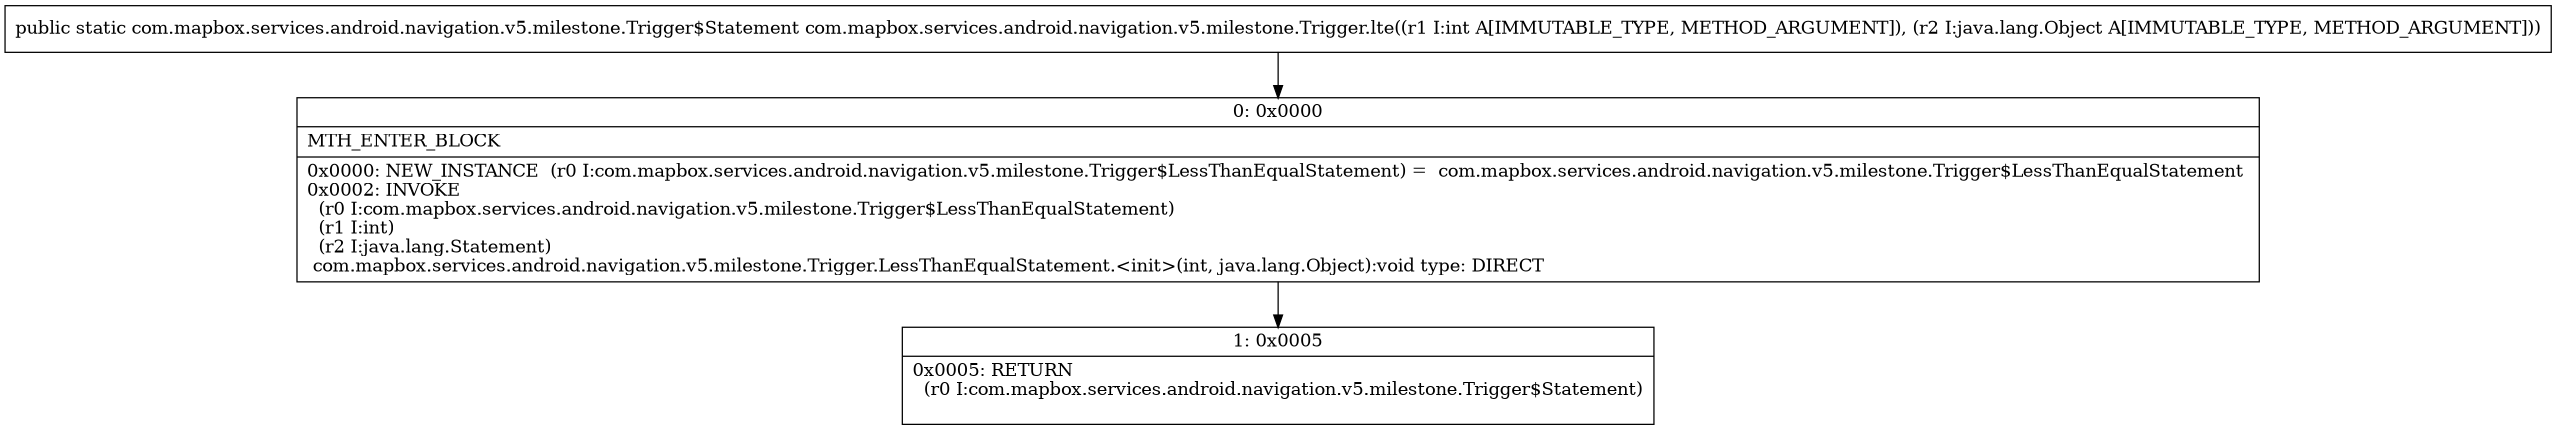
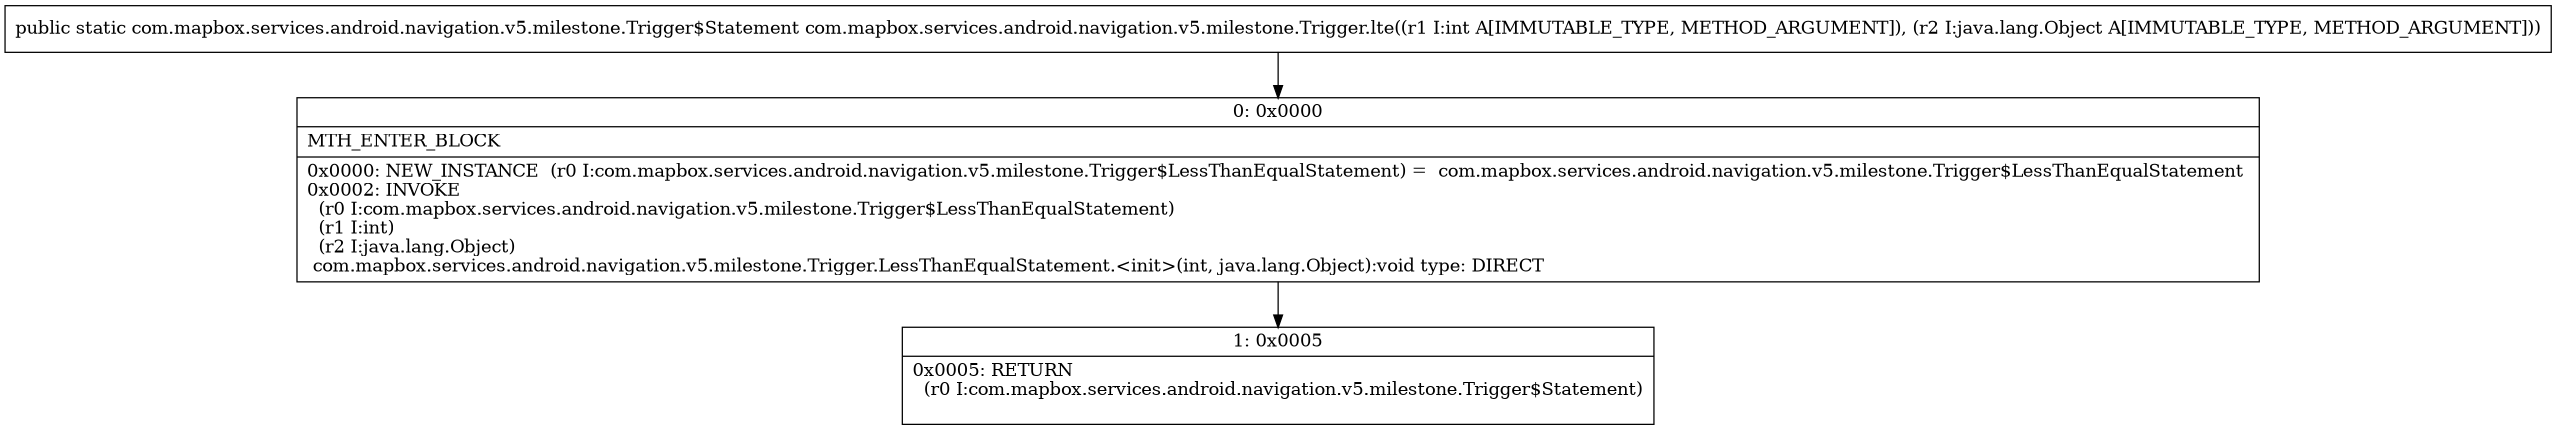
  digraph {
    node [shape=record]
-   n1 [label="{0\:\ 0x0000|MTH_ENTER_BLOCK\l|0x0000: NEW_INSTANCE  (r0 I:com.mapbox.services.android.navigation.v5.milestone.Trigger$LessThanEqualStatement) =  com.mapbox.services.android.navigation.v5.milestone.Trigger$LessThanEqualStatement \l0x0002: INVOKE  \l  (r0 I:com.mapbox.services.android.navigation.v5.milestone.Trigger$LessThanEqualStatement)\l  (r1 I:int)\l  (r2 I:java.lang.Statement)\l com.mapbox.services.android.navigation.v5.milestone.Trigger.LessThanEqualStatement.\<init\>(int, java.lang.Object):void type: DIRECT \l}"]
+   n1 [label="{0\:\ 0x0000|MTH_ENTER_BLOCK\l|0x0000: NEW_INSTANCE  (r0 I:com.mapbox.services.android.navigation.v5.milestone.Trigger$LessThanEqualStatement) =  com.mapbox.services.android.navigation.v5.milestone.Trigger$LessThanEqualStatement \l0x0002: INVOKE  \l  (r0 I:com.mapbox.services.android.navigation.v5.milestone.Trigger$LessThanEqualStatement)\l  (r1 I:int)\l  (r2 I:java.lang.Object)\l com.mapbox.services.android.navigation.v5.milestone.Trigger.LessThanEqualStatement.\<init\>(int, java.lang.Object):void type: DIRECT \l}"]
    n2 [label="{1\:\ 0x0005|0x0005: RETURN  \l  (r0 I:com.mapbox.services.android.navigation.v5.milestone.Trigger$Statement)\l \l}"]
    n3 [label="{public static com.mapbox.services.android.navigation.v5.milestone.Trigger$Statement com.mapbox.services.android.navigation.v5.milestone.Trigger.lte((r1 I:int A[IMMUTABLE_TYPE, METHOD_ARGUMENT]), (r2 I:java.lang.Object A[IMMUTABLE_TYPE, METHOD_ARGUMENT])) }"]
    n1 -> n2
    n3 -> n1
  }
